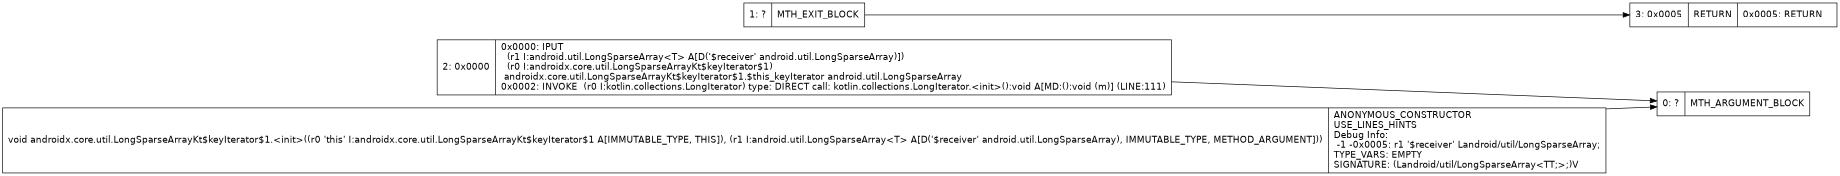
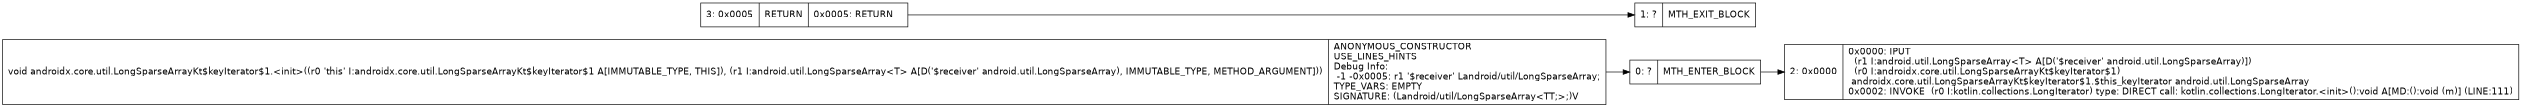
  digraph {
    fontname="DejaVu Sans"
    rankdir=LR
    node [fontname="DejaVu Sans" shape=record]
    edge [fontname="DejaVu Sans"]
-   n1 [label="{0\:\ ?|MTH_ARGUMENT_BLOCK\l}"]
+   n1 [label="{0\:\ ?|MTH_ENTER_BLOCK\l}"]
    n2 [label="{2\:\ 0x0000|0x0000: IPUT  \l  (r1 I:android.util.LongSparseArray\<T\> A[D('$receiver' android.util.LongSparseArray)])\l  (r0 I:androidx.core.util.LongSparseArrayKt$keyIterator$1)\l androidx.core.util.LongSparseArrayKt$keyIterator$1.$this_keyIterator android.util.LongSparseArray \l0x0002: INVOKE  (r0 I:kotlin.collections.LongIterator) type: DIRECT call: kotlin.collections.LongIterator.\<init\>():void A[MD:():void (m)] (LINE:111)\l}"]
    n3 [label="{3\:\ 0x0005|RETURN\l|0x0005: RETURN   \l}"]
    n4 [label="{1\:\ ?|MTH_EXIT_BLOCK\l}"]
    n5 [label="{void androidx.core.util.LongSparseArrayKt$keyIterator$1.\<init\>((r0 'this' I:androidx.core.util.LongSparseArrayKt$keyIterator$1 A[IMMUTABLE_TYPE, THIS]), (r1 I:android.util.LongSparseArray\<T\> A[D('$receiver' android.util.LongSparseArray), IMMUTABLE_TYPE, METHOD_ARGUMENT]))  | ANONYMOUS_CONSTRUCTOR\lUSE_LINES_HINTS\lDebug Info:\l  \-1 \-0x0005: r1 '$receiver' Landroid\/util\/LongSparseArray;\lTYPE_VARS: EMPTY\lSIGNATURE: (Landroid\/util\/LongSparseArray\<TT;\>;)V\l}"]
-   n2 -> n1
-   n4 -> n3
+   n1 -> n2
+   n3 -> n4
    n5 -> n1
  }
